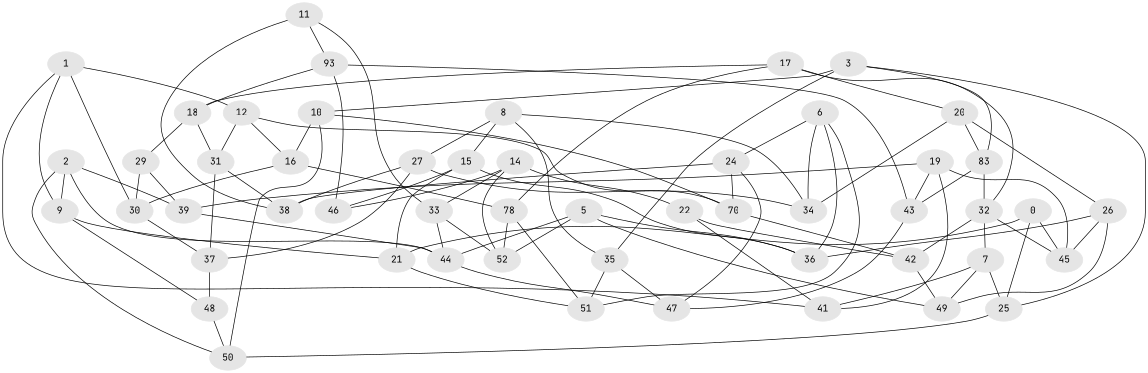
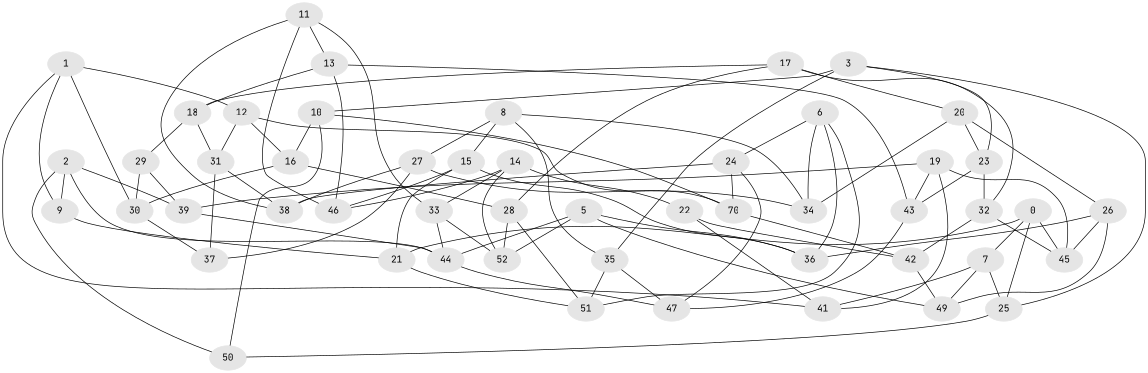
  graph {
    fontname="JetBrains Mono"
    node [color=gray90 fontname="JetBrains Mono" style=filled]
    edge [fontname="JetBrains Mono"]
    1
    9
    12
    30
    41
    21
-   48
    16
    n9 [label=70]
    31
    37
    2
    39
    44
    50
    47
    3
    10
-   23 [label=83]
+   23
    25
    35
    43
    32
    51
    n25 [label=0]
    7
    45
    49
    5
    36
    52
    6
    24
    34
    38
    8
    15
    27
    46
-   28 [label=78]
+   28
    42
    11
-   13 [label=93]
+   13
    33
    18
    29
    14
    22
    17
    20
    26
    19
    1 -- 9
    1 -- 12
    1 -- 30
    1 -- 41
    9 -- 21
-   9 -- 48
    12 -- 16
    12 -- n9
    12 -- 31
    30 -- 37
    21 -- 51
-   48 -- 50
    16 -- 30
    16 -- 28
    n9 -- 42
    31 -- 37
    31 -- 38
-   37 -- 48
    2 -- 9
    2 -- 39
    2 -- 44
    2 -- 50
    39 -- 44
    44 -- 47
    3 -- 10
    3 -- 23
    3 -- 25
    3 -- 35
    10 -- 16
    10 -- n9
    10 -- 50
    23 -- 43
    23 -- 32
    25 -- 50
    35 -- 47
    35 -- 51
    43 -- 47
    32 -- 45
    32 -- 42
    n25 -- 21
    n25 -- 25
-   32 -- 7
+   n25 -- 7
    n25 -- 45
    7 -- 41
    7 -- 25
    7 -- 49
    5 -- 44
    5 -- 49
    5 -- 36
    5 -- 52
    6 -- 51
    6 -- 36
    6 -- 24
    6 -- 34
    24 -- n9
    24 -- 47
    24 -- 38
    8 -- 35
    8 -- 34
    8 -- 15
    8 -- 27
    15 -- 21
    15 -- 36
    15 -- 46
    27 -- 37
    27 -- 34
    27 -- 38
    28 -- 51
    28 -- 52
    42 -- 49
    11 -- 38
+   11 -- 46
    11 -- 13
    11 -- 33
    13 -- 43
    13 -- 46
    13 -- 18
    33 -- 44
    33 -- 52
    18 -- 31
    18 -- 29
    29 -- 30
    29 -- 39
    14 -- 52
    14 -- 46
    14 -- 33
    14 -- 22
    22 -- 41
    22 -- 42
    17 -- 32
    17 -- 28
    17 -- 18
    17 -- 20
    20 -- 23
    20 -- 34
    20 -- 26
    26 -- 45
    26 -- 49
    26 -- 36
    19 -- 41
    19 -- 39
    19 -- 43
    19 -- 45
  }
